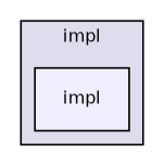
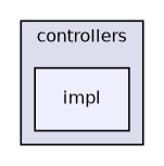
  digraph {
    compound=true
    n1 [fillcolor="#eeeeff" fontname=Helvetica fontsize=10 label=impl pencolor=black shape=box style=filled]
    subgraph cluster_1 {
      bgcolor="#ddddee"
      fontname=Helvetica
      fontsize=10
-     label=impl
+     label=controllers
      pencolor=black
      n1
    }
  }
